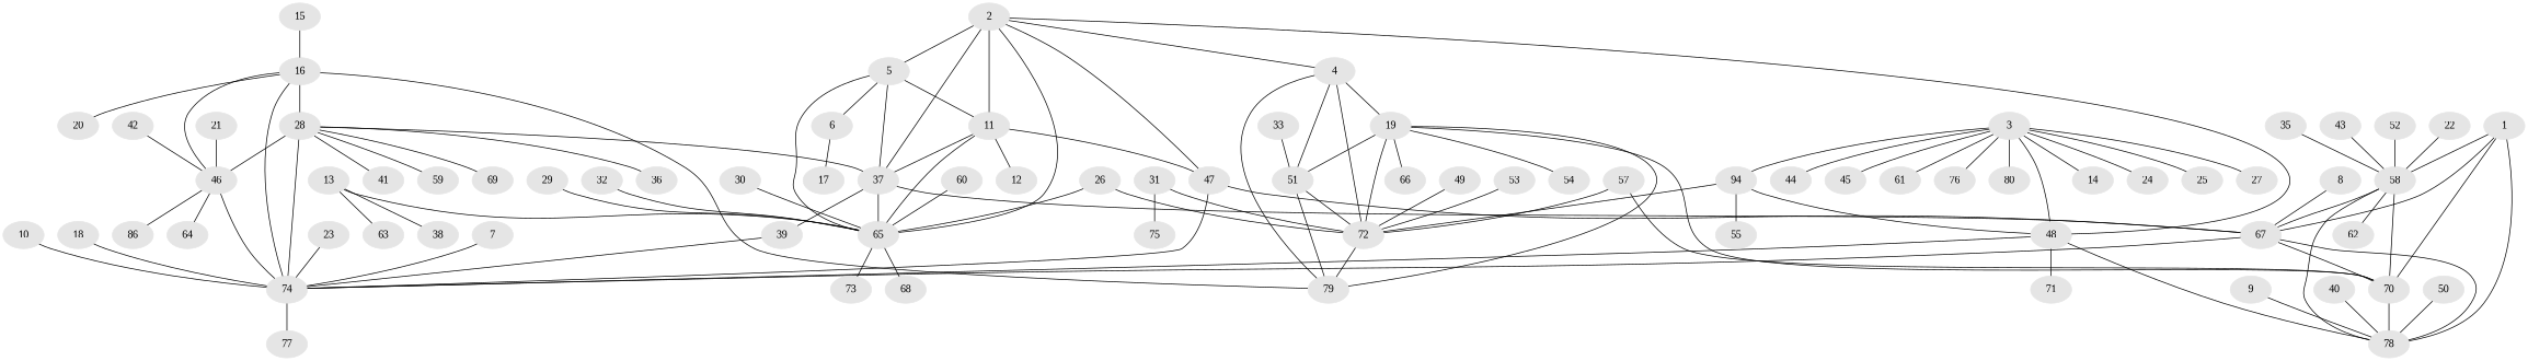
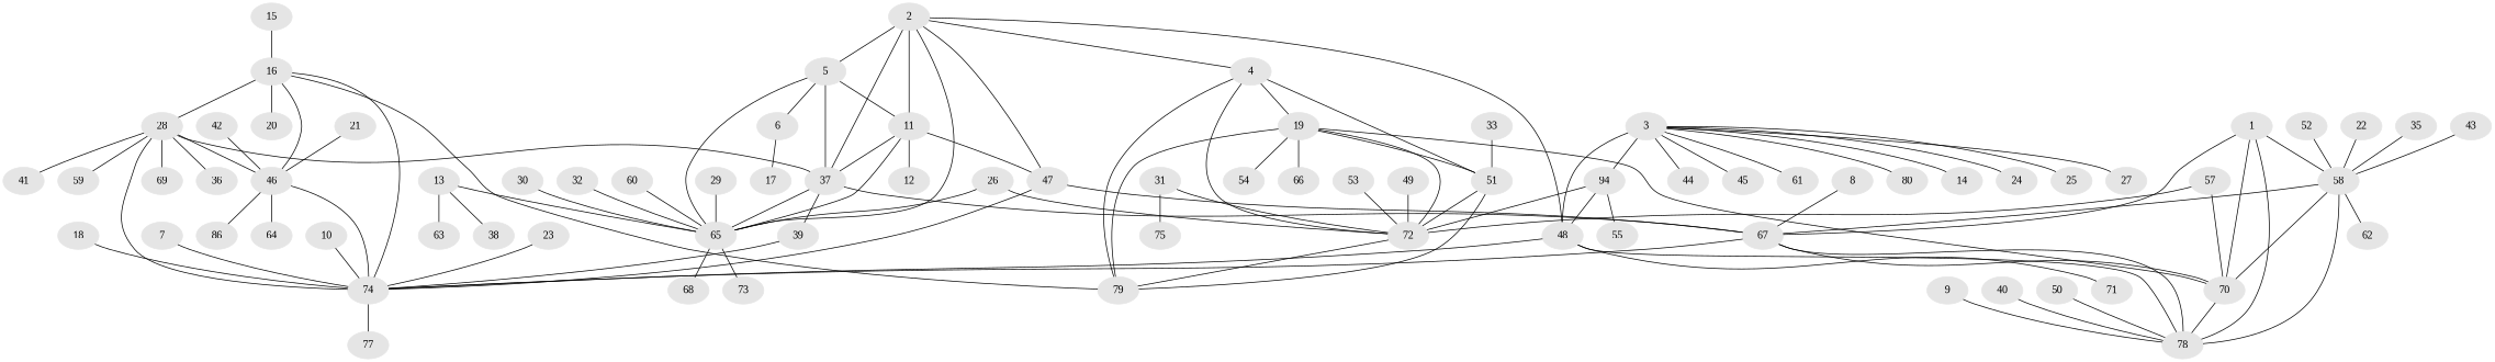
  graph {
    fontname="Liberation Serif"
    node [color=gray90 fontname="Liberation Serif" style=filled]
    edge [fontname="Liberation Serif" weight=1.0]
    1
    58
    67
    70
    78
    62
    74
    2
    4
    5
    11
    37
    47
    48
    65
    19
    51
    72
    79
    6
    12
    39
    71
    68
    73
    3
    14
    24
    25
    27
    n31 [label=94]
    44
    45
    61
-   76
    80
    55
    54
    66
    17
    7
    77
    8
    9
    10
    13
    38
    63
    15
    16
    20
    28
    46
    36
    41
    59
    69
    n58 [label=86]
    64
    18
    21
    22
    23
    26
    29
    30
    31
    75
    32
    33
    35
    40
    42
    43
    49
    50
    52
    53
    57
    60
    1 -- 58 [weight=2.0]
    1 -- 67 [weight=2.0]
    1 -- 70 [weight=2.0]
    1 -- 78 [weight=2.0]
    58 -- 67
    58 -- 70
    58 -- 78
    58 -- 62
    67 -- 70
    67 -- 78
    67 -- 74
    70 -- 78
    74 -- 77
    2 -- 4
    2 -- 5 [weight=2.0]
    2 -- 11 [weight=2.0]
    2 -- 37 [weight=2.0]
    2 -- 47
    2 -- 48
    2 -- 65 [weight=2.0]
    4 -- 19 [weight=2.0]
    4 -- 51
    4 -- 72
    4 -- 79
    5 -- 11
    5 -- 37
    5 -- 65
    5 -- 6
    11 -- 37
    11 -- 47
    11 -- 65
    11 -- 12
    37 -- 67
    37 -- 65
    37 -- 39
    47 -- 67
    47 -- 74
    48 -- 78
    48 -- 74
    48 -- 71
    65 -- 68
    65 -- 73
    19 -- 70
    19 -- 51 [weight=2.0]
    19 -- 72 [weight=2.0]
    19 -- 79 [weight=2.0]
    19 -- 54
    19 -- 66
    51 -- 72
    51 -- 79
    72 -- 79
    6 -- 17
    39 -- 74
    3 -- 48 [weight=4.0]
    3 -- 14
    3 -- 24
    3 -- 25
    3 -- 27
    3 -- n31 [weight=4.0]
    3 -- 44
    3 -- 45
    3 -- 61
-   3 -- 76
    3 -- 80
    n31 -- 48
    n31 -- 72
    n31 -- 55
    7 -- 74
    8 -- 67
    9 -- 78
    10 -- 74
    13 -- 65
    13 -- 38
    13 -- 63
    15 -- 16
    16 -- 74
    16 -- 79
    16 -- 20
    16 -- 28 [weight=3.0]
    16 -- 46
    28 -- 74 [weight=3.0]
    28 -- 37
    28 -- 46 [weight=3.0]
    28 -- 36
    28 -- 41
    28 -- 59
    28 -- 69
    46 -- 74
    46 -- n58
    46 -- 64
    18 -- 74
    21 -- 46
    22 -- 58
    23 -- 74
    26 -- 65
    26 -- 72
    29 -- 65
    30 -- 65
    31 -- 72
    31 -- 75
    32 -- 65
    33 -- 51
    35 -- 58
    40 -- 78
    42 -- 46
    43 -- 58
    49 -- 72
    50 -- 78
    52 -- 58
    53 -- 72
    57 -- 70
    57 -- 72
    60 -- 65
  }
